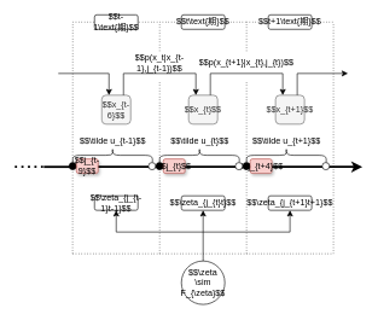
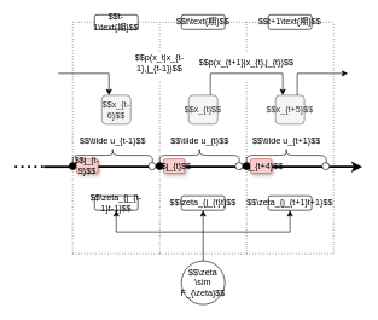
  <mxCell id="0" />
  <mxCell id="1" parent="0" />
  <mxCell id="2" value="" style="endArrow=classic;html=1;rounded=0;strokeWidth=3;" parent="1" edge="1"><mxGeometry width="50" height="50" relative="1" as="geometry"><mxPoint x="100" y="230" as="sourcePoint" /><mxPoint x="500" y="230" as="targetPoint" /></mxGeometry></mxCell>
  <mxCell id="3" value="" style="endArrow=none;html=1;rounded=0;strokeWidth=3;" parent="1" edge="1"><mxGeometry width="50" height="50" relative="1" as="geometry"><mxPoint x="60" y="230" as="sourcePoint" /><mxPoint x="100" y="230" as="targetPoint" /></mxGeometry></mxCell>
  <mxCell id="4" value="" style="endArrow=none;html=1;rounded=0;strokeWidth=3;dashed=1;dashPattern=1 2;" parent="1" edge="1"><mxGeometry width="50" height="50" relative="1" as="geometry"><mxPoint x="20" y="230" as="sourcePoint" /><mxPoint x="60" y="230" as="targetPoint" /></mxGeometry></mxCell>
  <mxCell id="5" value="" style="endArrow=none;dashed=1;html=1;dashPattern=1 3;strokeWidth=1;rounded=0;" parent="1" edge="1"><mxGeometry width="50" height="50" relative="1" as="geometry"><mxPoint x="220" y="350" as="sourcePoint" /><mxPoint x="220" y="110" as="targetPoint" /></mxGeometry></mxCell>
  <mxCell id="6" value="" style="endArrow=none;dashed=1;html=1;dashPattern=1 3;strokeWidth=1;rounded=0;" parent="1" edge="1"><mxGeometry width="50" height="50" relative="1" as="geometry"><mxPoint x="340" y="350" as="sourcePoint" /><mxPoint x="340" y="110" as="targetPoint" /></mxGeometry></mxCell>
  <mxCell id="7" value="" style="endArrow=none;dashed=1;html=1;dashPattern=1 3;strokeWidth=1;rounded=0;" parent="1" edge="1"><mxGeometry width="50" height="50" relative="1" as="geometry"><mxPoint x="460" y="350" as="sourcePoint" /><mxPoint x="460" y="30" as="targetPoint" /></mxGeometry></mxCell>
  <mxCell id="8" value="" style="endArrow=none;dashed=1;html=1;dashPattern=1 3;strokeWidth=1;rounded=0;" parent="1" edge="1"><mxGeometry width="50" height="50" relative="1" as="geometry"><mxPoint x="99.75" y="350" as="sourcePoint" /><mxPoint x="100" y="30" as="targetPoint" /></mxGeometry></mxCell>
  <mxCell id="9" value="" style="group" parent="1" vertex="1" connectable="0"><mxGeometry x="95" y="180" width="119.5" height="64" as="geometry" /></mxCell>
  <mxCell id="10" value="" style="shape=curlyBracket;whiteSpace=wrap;html=1;rounded=1;labelPosition=left;verticalLabelPosition=middle;align=right;verticalAlign=middle;rotation=90;" parent="9" vertex="1"><mxGeometry x="50" y="-21" width="20" height="110" as="geometry" /></mxCell>
  <mxCell id="11" value="$$\tilde u_{t-1}$$" style="text;html=1;align=center;verticalAlign=middle;resizable=0;points=[];autosize=1;strokeColor=none;fillColor=none;" parent="9" vertex="1"><mxGeometry x="5" width="110" height="30" as="geometry" /></mxCell>
  <mxCell id="12" value="" style="ellipse;whiteSpace=wrap;html=1;aspect=fixed;fillColor=#000000;fontColor=default;fontStyle=0;labelBackgroundColor=none;" parent="9" vertex="1"><mxGeometry y="44" width="10" height="10" as="geometry" /></mxCell>
  <mxCell id="13" value="" style="ellipse;whiteSpace=wrap;html=1;aspect=fixed;fillColor=#FFFFFF;" parent="9" vertex="1"><mxGeometry x="109.5" y="44" width="10" height="10" as="geometry" /></mxCell>
  <mxCell id="14" value="$$j_{t-9}$$" style="whiteSpace=wrap;html=1;rounded=1;glass=0;shadow=1;fillColor=#f8cecc;strokeColor=#b85450;" parent="9" vertex="1"><mxGeometry x="10" y="39" width="30" height="20" as="geometry" /></mxCell>
  <mxCell id="15" value="" style="group" parent="1" vertex="1" connectable="0"><mxGeometry x="335" y="180" width="120" height="59" as="geometry" /></mxCell>
  <mxCell id="16" value="$$\tilde u_{t+1}$$" style="text;html=1;align=center;verticalAlign=middle;resizable=0;points=[];autosize=1;strokeColor=none;fillColor=none;" parent="15" vertex="1"><mxGeometry width="120" height="30" as="geometry" /></mxCell>
  <mxCell id="17" value="&lt;span style=&quot;color: rgba(0, 0, 0, 0); font-family: monospace; font-size: 0px; text-align: start; text-wrap-mode: nowrap;&quot;&gt;%3CmxGraphModel%3E%3Croot%3E%3CmxCell%20id%3D%220%22%2F%3E%3CmxCell%20id%3D%221%22%20parent%3D%220%22%2F%3E%3CmxCell%20id%3D%222%22%20value%3D%22%22%20style%3D%22endArrow%3Dclassic%3Bhtml%3D1%3Brounded%3D0%3BentryX%3D0.25%3BentryY%3D0%3BentryDx%3D0%3BentryDy%3D0%3BexitX%3D0.5%3BexitY%3D0%3BexitDx%3D0%3BexitDy%3D0%3B%22%20edge%3D%221%22%20parent%3D%221%22%3E%3CmxGeometry%20width%3D%2250%22%20height%3D%2250%22%20relative%3D%221%22%20as%3D%22geometry%22%3E%3CmxPoint%20x%3D%22180%22%20y%3D%22280%22%20as%3D%22sourcePoint%22%2F%3E%3CmxPoint%20x%3D%22290%22%20y%3D%22280%22%20as%3D%22targetPoint%22%2F%3E%3CArray%20as%3D%22points%22%3E%3CmxPoint%20x%3D%22180%22%20y%3D%22250%22%2F%3E%3CmxPoint%20x%3D%22290%22%20y%3D%22250%22%2F%3E%3C%2FArray%3E%3C%2FmxGeometry%3E%3C%2FmxCell%3E%3C%2Froot%3E%3C%2FmxGraphModel%3E&lt;/span&gt;&lt;span style=&quot;color: rgba(0, 0, 0, 0); font-family: monospace; font-size: 0px; text-align: start; text-wrap-mode: nowrap;&quot;&gt;%3CmxGraphModel%3E%3Croot%3E%3CmxCell%20id%3D%220%22%2F%3E%3CmxCell%20id%3D%221%22%20parent%3D%220%22%2F%3E%3CmxCell%20id%3D%222%22%20value%3D%22%22%20style%3D%22endArrow%3Dclassic%3Bhtml%3D1%3Brounded%3D0%3BentryX%3D0.25%3BentryY%3D0%3BentryDx%3D0%3BentryDy%3D0%3BexitX%3D0.5%3BexitY%3D0%3BexitDx%3D0%3BexitDy%3D0%3B%22%20edge%3D%221%22%20parent%3D%221%22%3E%3CmxGeometry%20width%3D%2250%22%20height%3D%2250%22%20relative%3D%221%22%20as%3D%22geometry%22%3E%3CmxPoint%20x%3D%22180%22%20y%3D%22280%22%20as%3D%22sourcePoint%22%2F%3E%3CmxPoint%20x%3D%22290%22%20y%3D%22280%22%20as%3D%22targetPoint%22%2F%3E%3CArray%20as%3D%22points%22%3E%3CmxPoint%20x%3D%22180%22%20y%3D%22250%22%2F%3E%3CmxPoint%20x%3D%22290%22%20y%3D%22250%22%2F%3E%3C%2FArray%3E%3C%2FmxGeometry%3E%3C%2FmxCell%3E%3C%2Froot%3E%3C%2FmxGraphModel%3E&lt;/span&gt;" style="ellipse;whiteSpace=wrap;html=1;aspect=fixed;fillColor=#000000;" parent="15" vertex="1"><mxGeometry y="44" width="10" height="10" as="geometry" /></mxCell>
  <mxCell id="18" value="" style="ellipse;whiteSpace=wrap;html=1;aspect=fixed;fillColor=#FFFFFF;" parent="15" vertex="1"><mxGeometry x="109.5" y="44" width="10" height="10" as="geometry" /></mxCell>
  <mxCell id="19" value="" style="shape=curlyBracket;whiteSpace=wrap;html=1;rounded=1;labelPosition=left;verticalLabelPosition=middle;align=right;verticalAlign=middle;rotation=90;" parent="15" vertex="1"><mxGeometry x="50" y="-21" width="20" height="110" as="geometry" /></mxCell>
  <mxCell id="20" value="$$j_{t+4}$$" style="whiteSpace=wrap;html=1;rounded=1;glass=0;shadow=1;fillColor=#f8cecc;strokeColor=#b85450;" parent="15" vertex="1"><mxGeometry x="10" y="39" width="30" height="20" as="geometry" /></mxCell>
  <mxCell id="21" value="" style="group" parent="1" vertex="1" connectable="0"><mxGeometry x="215" y="180" width="119.5" height="59" as="geometry" /></mxCell>
  <mxCell id="22" value="" style="shape=curlyBracket;whiteSpace=wrap;html=1;rounded=1;labelPosition=left;verticalLabelPosition=middle;align=right;verticalAlign=middle;rotation=90;" parent="21" vertex="1"><mxGeometry x="50" y="-21" width="20" height="110" as="geometry" /></mxCell>
  <mxCell id="23" value="$$\tilde u_{t}$$" style="text;html=1;align=center;verticalAlign=middle;resizable=0;points=[];autosize=1;strokeColor=none;fillColor=none;" parent="21" vertex="1"><mxGeometry x="10" width="100" height="30" as="geometry" /></mxCell>
  <mxCell id="24" value="" style="ellipse;whiteSpace=wrap;html=1;aspect=fixed;fillColor=#000000;" parent="21" vertex="1"><mxGeometry y="44" width="10" height="10" as="geometry" /></mxCell>
  <mxCell id="25" value="" style="ellipse;whiteSpace=wrap;html=1;aspect=fixed;fillColor=#FFFFFF;" parent="21" vertex="1"><mxGeometry x="109.5" y="44" width="10" height="10" as="geometry" /></mxCell>
  <mxCell id="26" value="$$j_{t}$$" style="whiteSpace=wrap;html=1;rounded=1;glass=0;shadow=1;fillColor=#f8cecc;strokeColor=#b85450;" parent="21" vertex="1"><mxGeometry x="10" y="39" width="30" height="20" as="geometry" /></mxCell>
  <mxCell id="27" value="" style="group" parent="1" vertex="1" connectable="0"><mxGeometry x="130" y="270" width="300" height="150" as="geometry" /></mxCell>
  <mxCell id="28" value="$$\zeta_{j_{t-1}t-1}$$" style="rounded=1;whiteSpace=wrap;html=1;" parent="27" vertex="1"><mxGeometry width="60" height="20" as="geometry" /></mxCell>
  <mxCell id="29" value="$$\zeta_{j_{t}t}$$" style="rounded=1;whiteSpace=wrap;html=1;" parent="27" vertex="1"><mxGeometry x="120" width="60" height="20" as="geometry" /></mxCell>
  <mxCell id="30" value="$$\zeta_{j_{t+1}t+1}$$" style="rounded=1;whiteSpace=wrap;html=1;" parent="27" vertex="1"><mxGeometry x="240" width="60" height="20" as="geometry" /></mxCell>
  <mxCell id="31" value="$$\zeta \sim F_{\zeta}$$" style="ellipse;whiteSpace=wrap;html=1;aspect=fixed;" parent="27" vertex="1"><mxGeometry x="120" y="90" width="60" height="60" as="geometry" /></mxCell>
  <mxCell id="32" value="" style="endArrow=classic;html=1;rounded=0;entryX=0.5;entryY=1;entryDx=0;entryDy=0;" parent="27" target="28" edge="1"><mxGeometry width="50" height="50" relative="1" as="geometry"><mxPoint x="150" y="50" as="sourcePoint" /><mxPoint x="30" y="90" as="targetPoint" /><Array as="points"><mxPoint x="30" y="50" /></Array></mxGeometry></mxCell>
  <mxCell id="33" value="" style="endArrow=classic;html=1;rounded=0;entryX=0.5;entryY=1;entryDx=0;entryDy=0;" parent="27" target="30" edge="1"><mxGeometry width="50" height="50" relative="1" as="geometry"><mxPoint x="150" y="50" as="sourcePoint" /><mxPoint x="270" y="30" as="targetPoint" /><Array as="points"><mxPoint x="270" y="50" /></Array></mxGeometry></mxCell>
  <mxCell id="34" value="" style="endArrow=classic;html=1;rounded=0;entryX=0.5;entryY=1;entryDx=0;entryDy=0;exitX=0.5;exitY=0;exitDx=0;exitDy=0;" parent="27" source="31" target="29" edge="1"><mxGeometry relative="1" as="geometry"><mxPoint x="150" y="80" as="sourcePoint" /><mxPoint x="150" y="20" as="targetPoint" /></mxGeometry></mxCell>
  <mxCell id="35" value="" style="endArrow=none;dashed=1;html=1;dashPattern=1 3;strokeWidth=1;rounded=0;" parent="27" edge="1"><mxGeometry width="50" height="50" relative="1" as="geometry"><mxPoint x="-30" y="80" as="sourcePoint" /><mxPoint x="90" y="80" as="targetPoint" /></mxGeometry></mxCell>
  <mxCell id="36" value="" style="endArrow=none;dashed=1;html=1;dashPattern=1 3;strokeWidth=1;rounded=0;" parent="27" edge="1"><mxGeometry width="50" height="50" relative="1" as="geometry"><mxPoint x="90" y="80" as="sourcePoint" /><mxPoint x="210" y="80" as="targetPoint" /></mxGeometry></mxCell>
  <mxCell id="37" value="" style="group" parent="1" vertex="1" connectable="0"><mxGeometry x="120" y="71" width="320" height="100" as="geometry" /></mxCell>
  <mxCell id="38" value="$$x_{t-6}$$" style="rounded=1;whiteSpace=wrap;html=1;fillColor=#f5f5f5;strokeColor=#666666;fontColor=#333333;" parent="37" vertex="1"><mxGeometry x="20" y="60" width="40" height="40" as="geometry" /></mxCell>
  <mxCell id="39" value="$$x_{t}$$" style="rounded=1;whiteSpace=wrap;html=1;fillColor=#f5f5f5;strokeColor=#666666;fontColor=#333333;" parent="37" vertex="1"><mxGeometry x="140" y="60" width="40" height="40" as="geometry" /></mxCell>
- <mxCell id="40" value="$$x_{t+1}$$" style="rounded=1;whiteSpace=wrap;html=1;fillColor=#f5f5f5;strokeColor=#666666;fontColor=#333333;" parent="37" vertex="1"><mxGeometry x="260" y="60" width="40" height="40" as="geometry" /></mxCell>
- <mxCell id="41" value="" style="endArrow=classic;html=1;rounded=0;entryX=0.25;entryY=0;entryDx=0;entryDy=0;exitX=0.75;exitY=0;exitDx=0;exitDy=0;" parent="37" source="38" target="39" edge="1"><mxGeometry width="50" height="50" relative="1" as="geometry"><mxPoint x="40" y="30" as="sourcePoint" /><mxPoint x="160" y="30" as="targetPoint" /><Array as="points"><mxPoint x="50" y="30" /><mxPoint x="150" y="30" /></Array></mxGeometry></mxCell>
+ <mxCell id="40" value="$$x_{t+5}$$" style="rounded=1;whiteSpace=wrap;html=1;fillColor=#f5f5f5;strokeColor=#666666;fontColor=#333333;" parent="37" vertex="1"><mxGeometry x="260" y="60" width="40" height="40" as="geometry" /></mxCell>
  <mxCell id="42" value="" style="endArrow=classic;html=1;rounded=0;entryX=0.25;entryY=0;entryDx=0;entryDy=0;exitX=0.75;exitY=0;exitDx=0;exitDy=0;" parent="37" source="39" target="40" edge="1"><mxGeometry width="50" height="50" relative="1" as="geometry"><mxPoint x="170" y="60" as="sourcePoint" /><mxPoint x="280" y="60" as="targetPoint" /><Array as="points"><mxPoint x="170" y="30" /><mxPoint x="270" y="30" /></Array></mxGeometry></mxCell>
  <mxCell id="43" value="$$p(x_t|x_{t-1},j_{t-1})$$" style="text;html=1;align=center;verticalAlign=middle;whiteSpace=wrap;rounded=0;" parent="37" vertex="1"><mxGeometry x="70" width="60" height="30" as="geometry" /></mxCell>
  <mxCell id="44" value="$$p(x_{t+1}|x_{t},j_{t})$$" style="text;html=1;align=center;verticalAlign=middle;whiteSpace=wrap;rounded=0;" parent="37" vertex="1"><mxGeometry x="190" width="60" height="30" as="geometry" /></mxCell>
  <mxCell id="45" value="" style="endArrow=classic;html=1;rounded=0;entryX=0.25;entryY=0;entryDx=0;entryDy=0;" parent="37" target="38" edge="1"><mxGeometry width="50" height="50" relative="1" as="geometry"><mxPoint x="-40" y="30" as="sourcePoint" /><mxPoint x="40" y="30" as="targetPoint" /><Array as="points"><mxPoint x="30" y="30" /></Array></mxGeometry></mxCell>
  <mxCell id="46" value="" style="endArrow=classic;html=1;rounded=0;exitX=0.75;exitY=0;exitDx=0;exitDy=0;" parent="37" source="40" edge="1"><mxGeometry width="50" height="50" relative="1" as="geometry"><mxPoint x="285" y="30" as="sourcePoint" /><mxPoint x="360" y="30" as="targetPoint" /><Array as="points"><mxPoint x="290" y="30" /></Array></mxGeometry></mxCell>
  <mxCell id="47" value="" style="endArrow=none;dashed=1;html=1;dashPattern=1 3;strokeWidth=1;rounded=0;" parent="1" edge="1"><mxGeometry width="50" height="50" relative="1" as="geometry"><mxPoint x="220" y="70" as="sourcePoint" /><mxPoint x="220" y="30" as="targetPoint" /></mxGeometry></mxCell>
  <mxCell id="48" value="" style="endArrow=none;dashed=1;html=1;dashPattern=1 3;strokeWidth=1;rounded=0;" parent="1" edge="1"><mxGeometry width="50" height="50" relative="1" as="geometry"><mxPoint x="340" y="70" as="sourcePoint" /><mxPoint x="340" y="30" as="targetPoint" /></mxGeometry></mxCell>
  <mxCell id="49" value="" style="endArrow=none;dashed=1;html=1;dashPattern=1 3;strokeWidth=1;rounded=0;" parent="1" edge="1"><mxGeometry width="50" height="50" relative="1" as="geometry"><mxPoint x="100" y="30" as="sourcePoint" /><mxPoint x="220" y="30" as="targetPoint" /></mxGeometry></mxCell>
  <mxCell id="50" value="" style="endArrow=none;dashed=1;html=1;dashPattern=1 3;strokeWidth=1;rounded=0;" parent="1" source="55" edge="1"><mxGeometry width="50" height="50" relative="1" as="geometry"><mxPoint x="220" y="30" as="sourcePoint" /><mxPoint x="340" y="30" as="targetPoint" /></mxGeometry></mxCell>
  <mxCell id="51" value="" style="endArrow=none;dashed=1;html=1;dashPattern=1 3;strokeWidth=1;rounded=0;" parent="1" source="57" edge="1"><mxGeometry width="50" height="50" relative="1" as="geometry"><mxPoint x="340" y="30" as="sourcePoint" /><mxPoint x="460" y="30" as="targetPoint" /></mxGeometry></mxCell>
  <mxCell id="52" value="" style="endArrow=none;dashed=1;html=1;dashPattern=1 3;strokeWidth=1;rounded=0;" parent="1" edge="1"><mxGeometry width="50" height="50" relative="1" as="geometry"><mxPoint x="340" y="350" as="sourcePoint" /><mxPoint x="460" y="350" as="targetPoint" /></mxGeometry></mxCell>
  <mxCell id="53" value="$$t-1\text{期}$$" style="rounded=1;whiteSpace=wrap;html=1;" parent="1" vertex="1"><mxGeometry x="130" y="20" width="60" height="20" as="geometry" /></mxCell>
  <mxCell id="54" value="" style="endArrow=none;dashed=1;html=1;dashPattern=1 3;strokeWidth=1;rounded=0;" parent="1" target="55" edge="1"><mxGeometry width="50" height="50" relative="1" as="geometry"><mxPoint x="220" y="30" as="sourcePoint" /><mxPoint x="340" y="30" as="targetPoint" /></mxGeometry></mxCell>
  <mxCell id="55" value="$$t\text{期}$$" style="rounded=1;whiteSpace=wrap;html=1;" parent="1" vertex="1"><mxGeometry x="250" y="20" width="60" height="20" as="geometry" /></mxCell>
  <mxCell id="56" value="" style="endArrow=none;dashed=1;html=1;dashPattern=1 3;strokeWidth=1;rounded=0;" parent="1" target="57" edge="1"><mxGeometry width="50" height="50" relative="1" as="geometry"><mxPoint x="340" y="30" as="sourcePoint" /><mxPoint x="460" y="30" as="targetPoint" /></mxGeometry></mxCell>
  <mxCell id="57" value="$$t+1\text{期}$$" style="rounded=1;whiteSpace=wrap;html=1;" parent="1" vertex="1"><mxGeometry x="370" y="20" width="60" height="20" as="geometry" /></mxCell>
